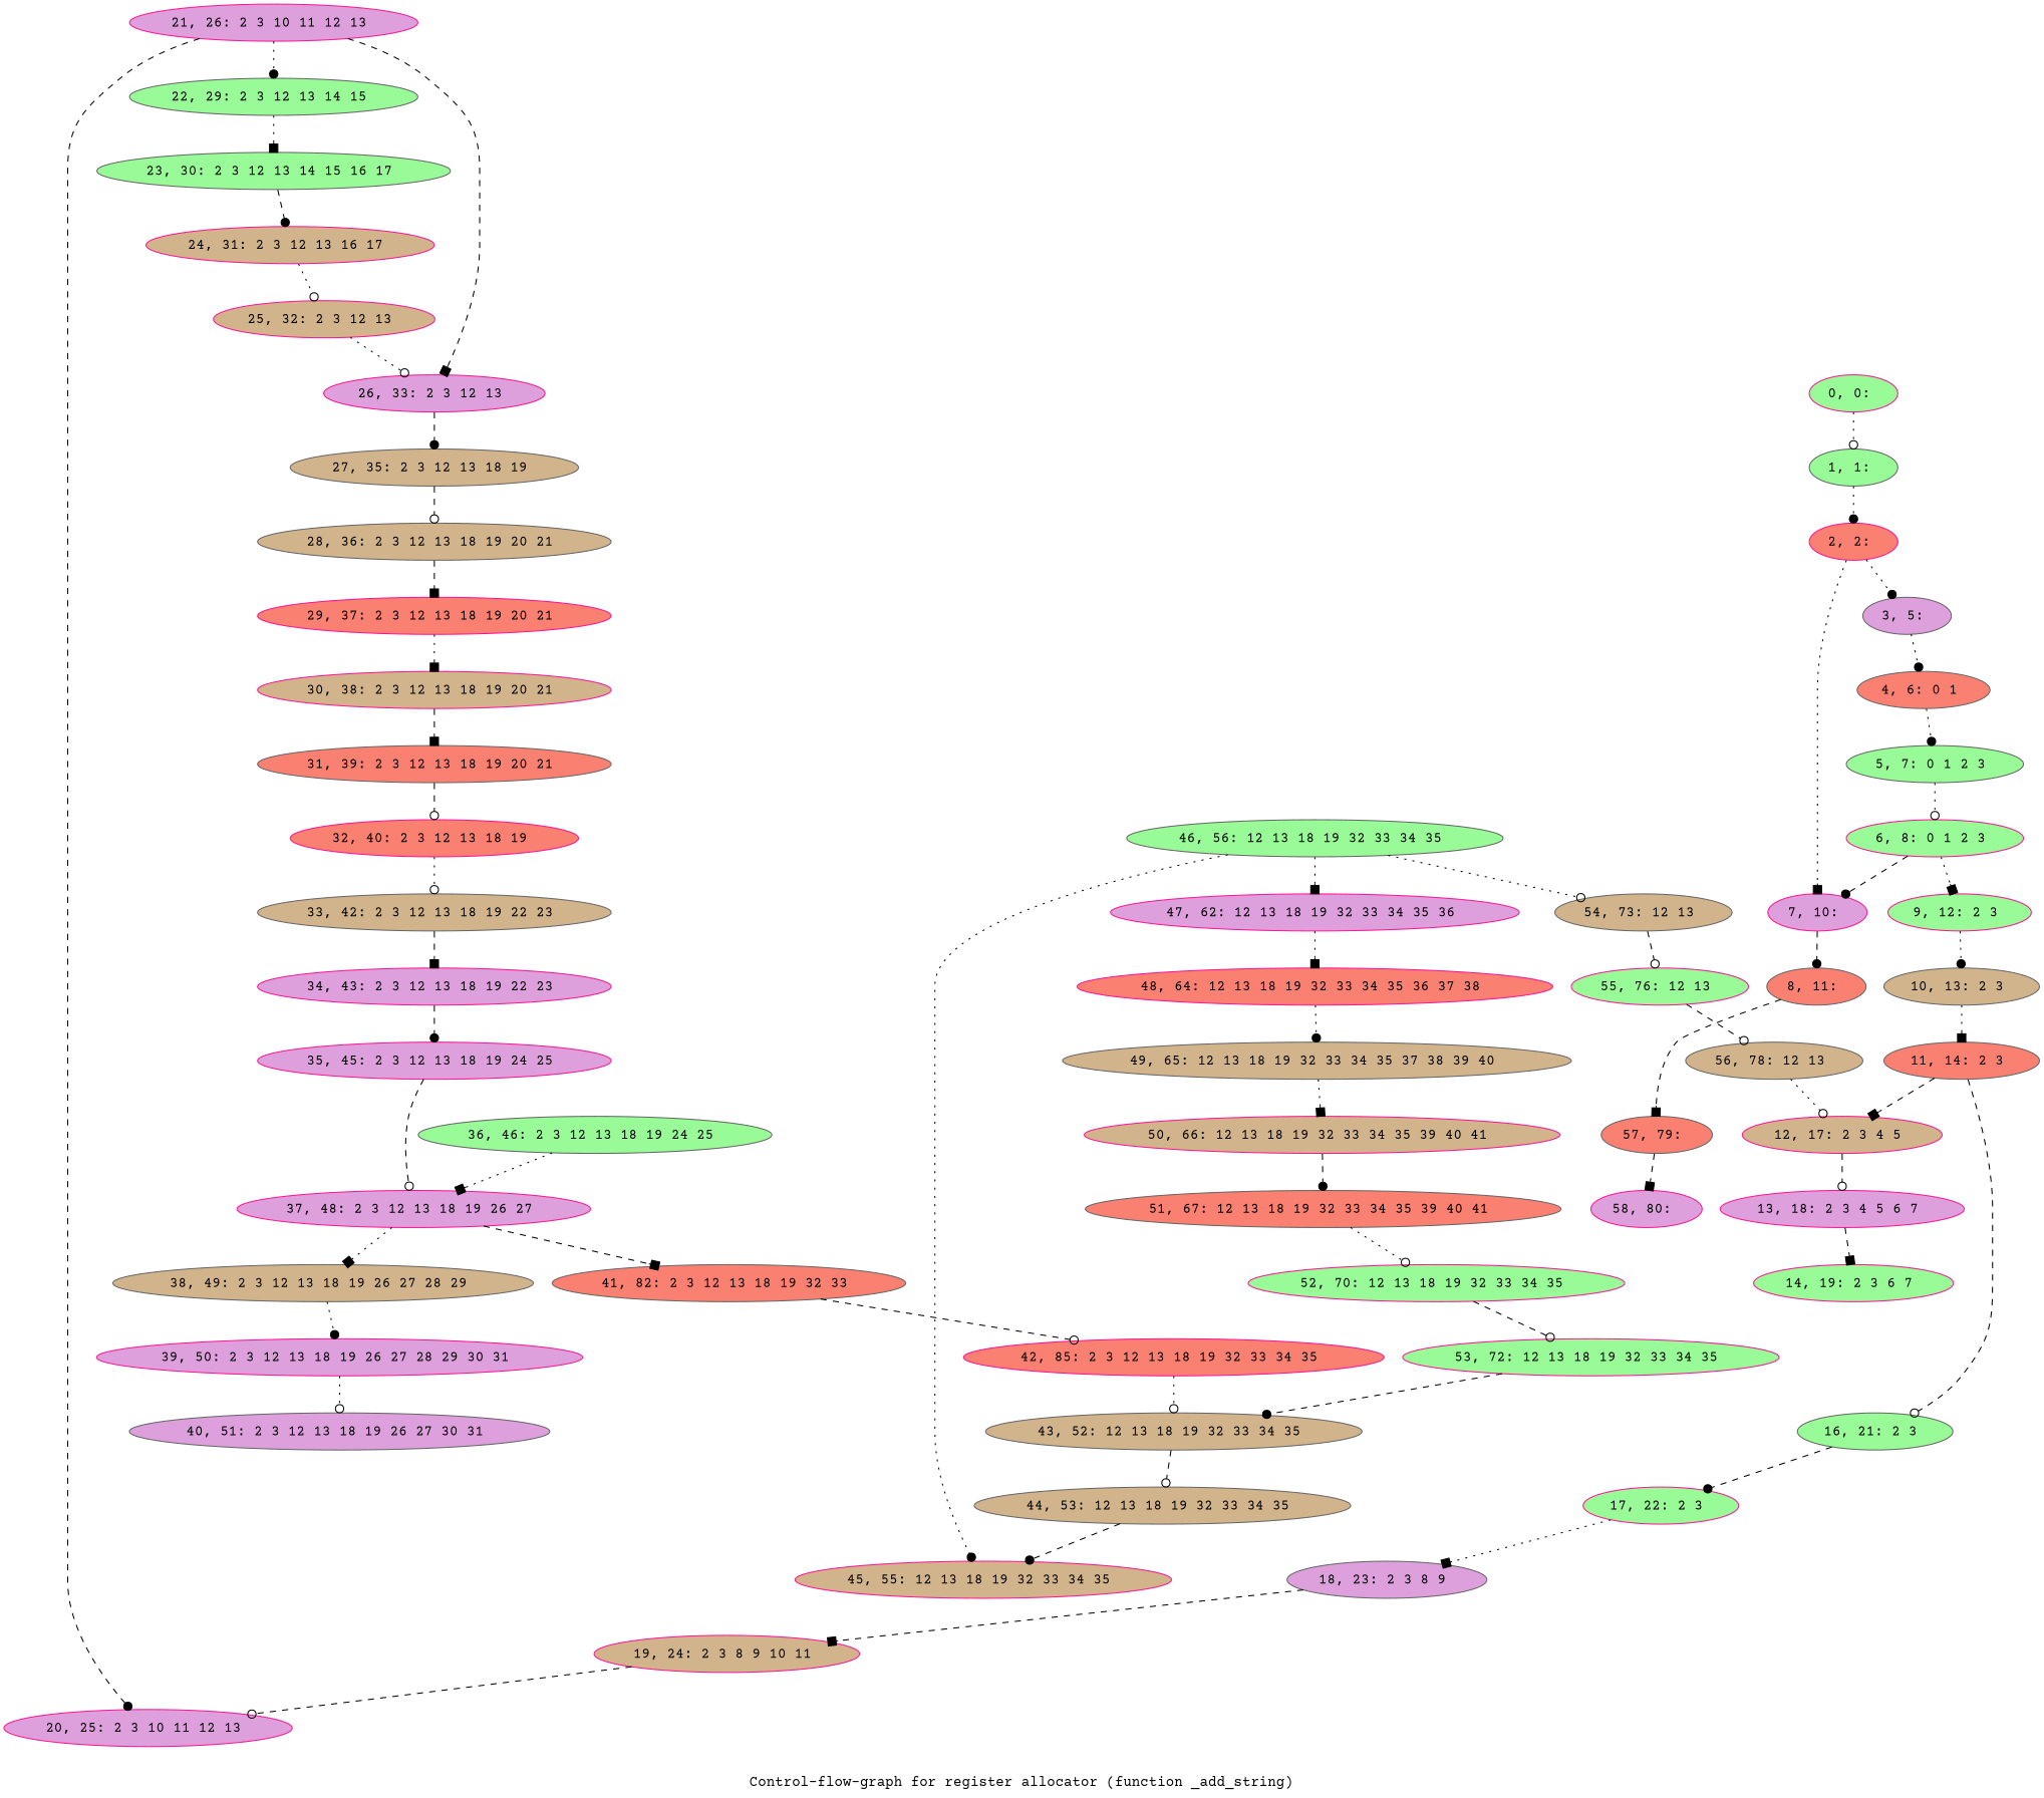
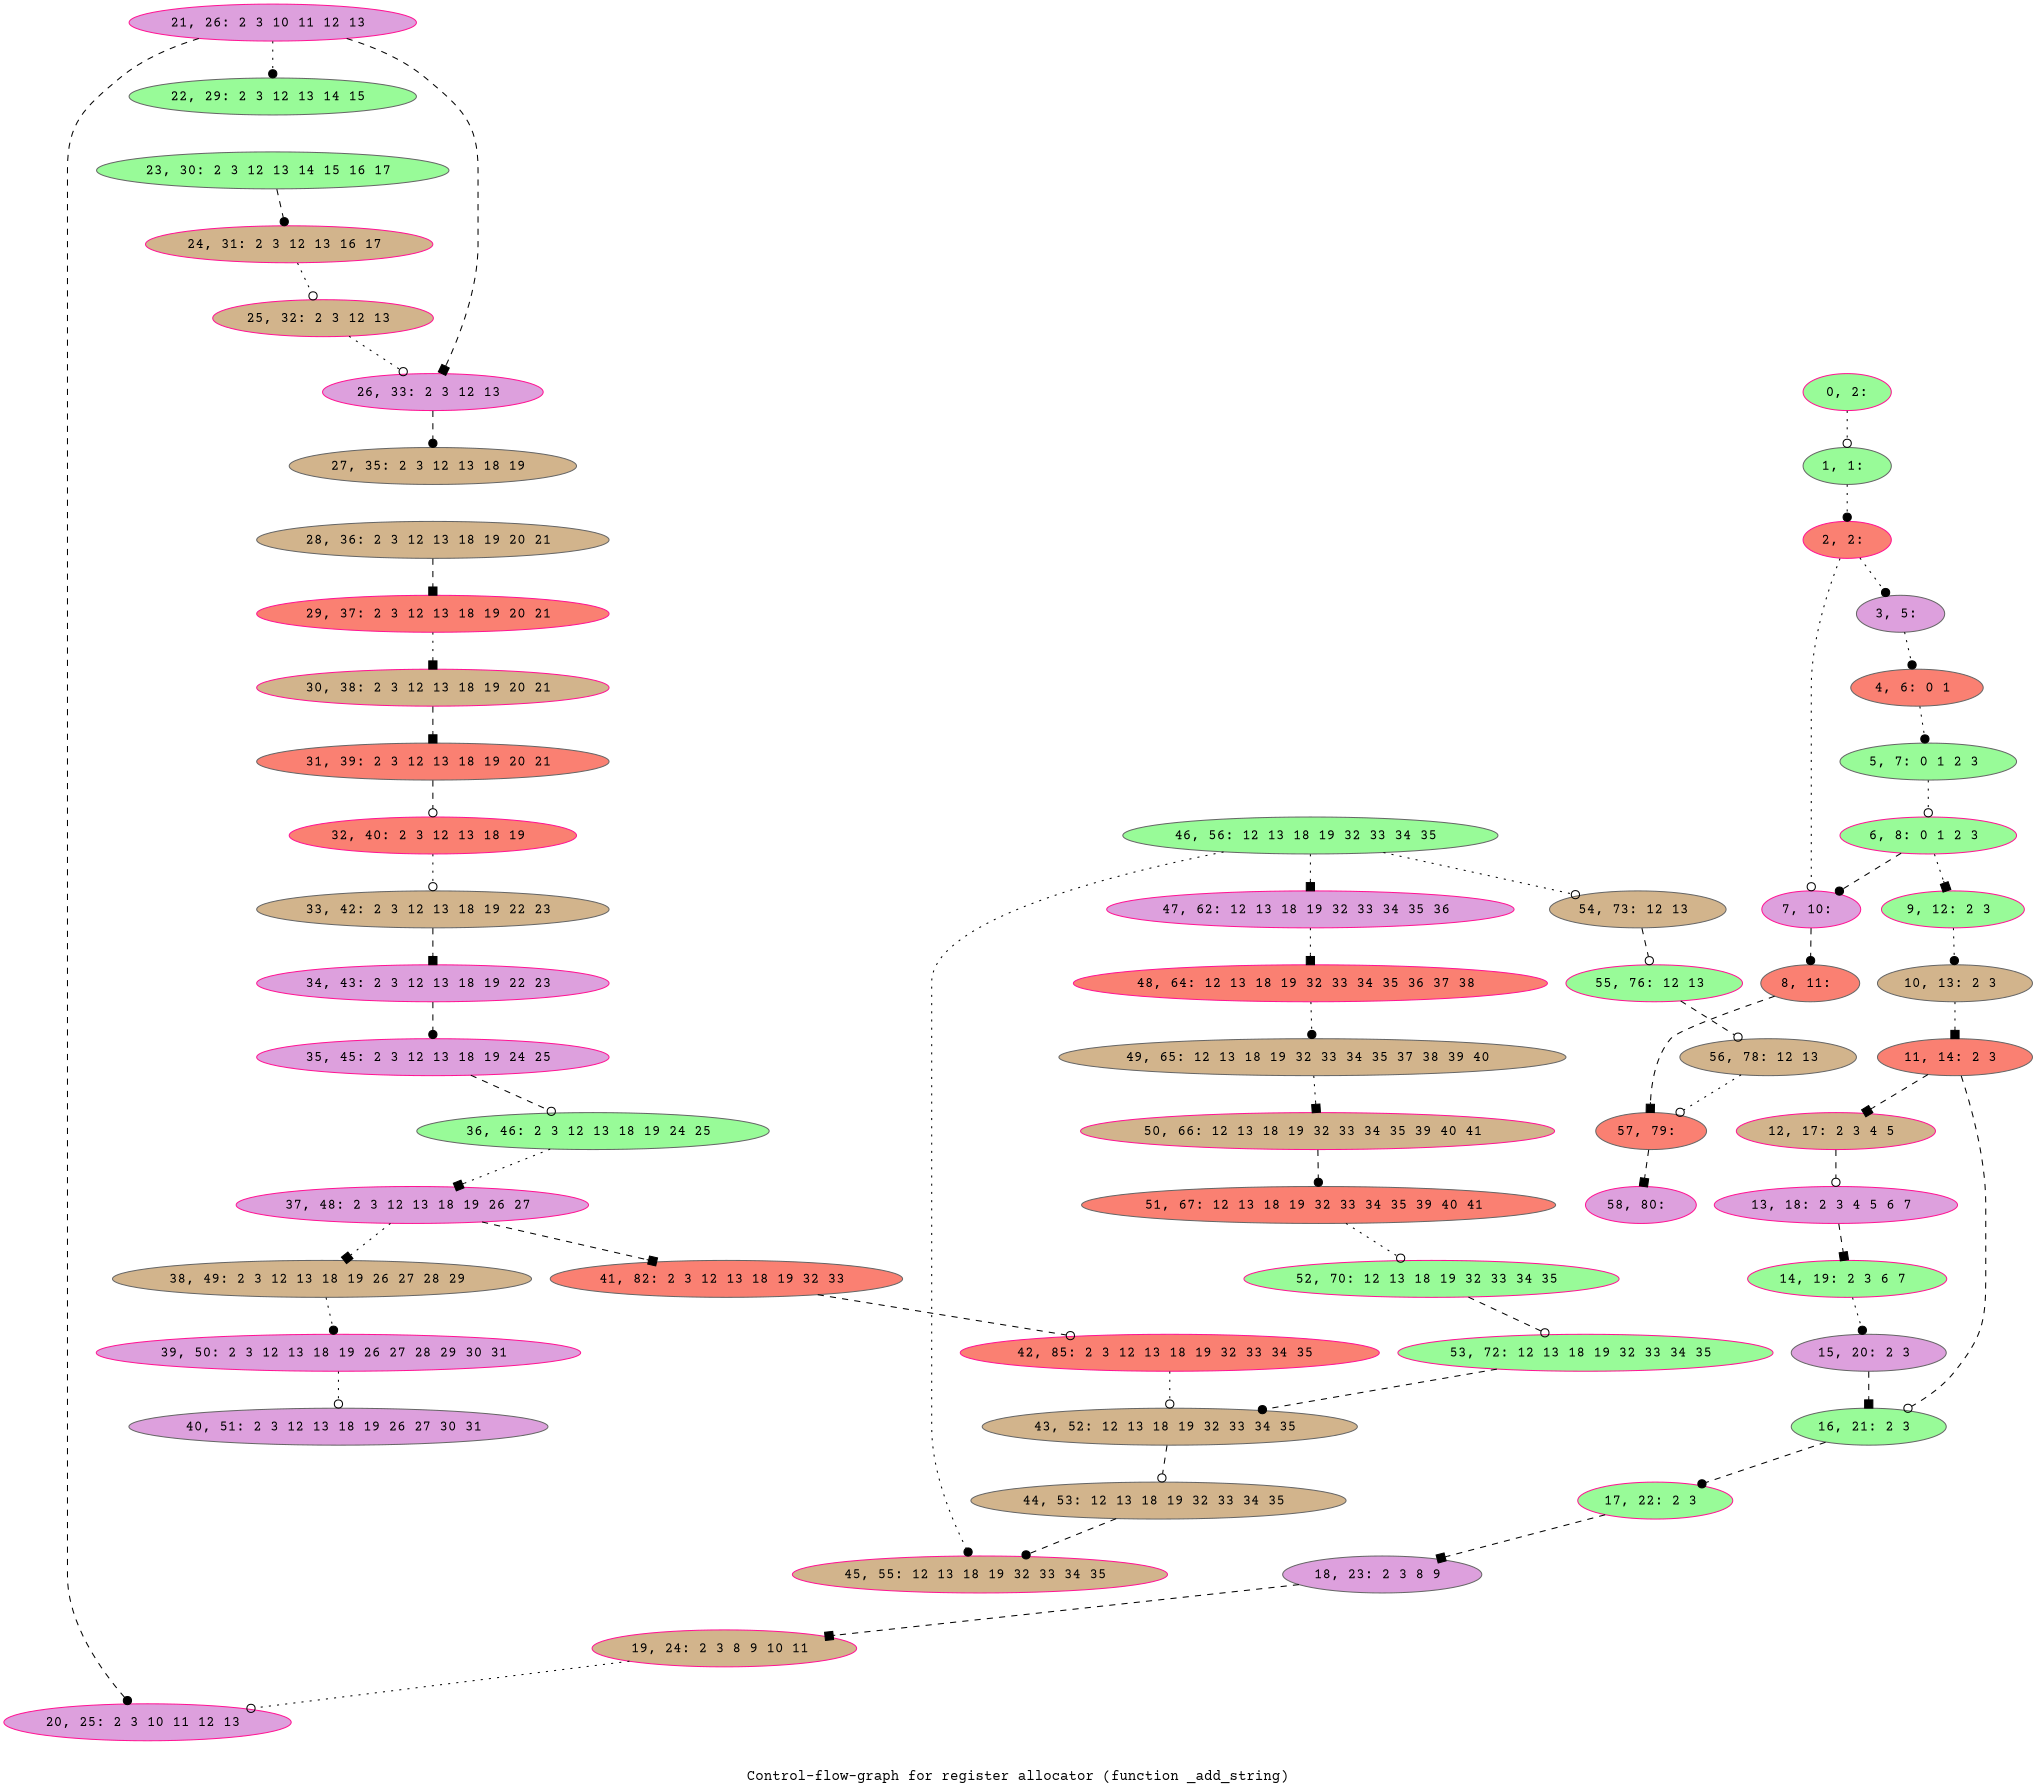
  digraph {
    fontname="Courier Prime"
    label="Control-flow-graph for register allocator (function _add_string)"
    node [color=deeppink fillcolor=tan fontname="Courier Prime" style=filled]
    edge [arrowhead=odot fontname="Courier Prime" style=dashed]
-   n1 [fillcolor=palegreen label="0, 0: "]
+   n1 [fillcolor=palegreen label="0, 2:"]
    n2 [color=gray40 fillcolor=palegreen label="1, 1: "]
    n3 [fillcolor=salmon label="2, 2: "]
    n4 [color=gray40 fillcolor=plum label="3, 5: "]
    n5 [fillcolor=plum label="7, 10: "]
    n6 [color=gray40 fillcolor=salmon label="4, 6: 0 1 "]
    n7 [color=gray40 fillcolor=salmon label="8, 11: "]
    n8 [color=gray40 fillcolor=palegreen label="5, 7: 0 1 2 3 "]
    n9 [fillcolor=palegreen label="6, 8: 0 1 2 3 "]
    n10 [fillcolor=palegreen label="9, 12: 2 3 "]
    n11 [color=gray40 label="10, 13: 2 3 "]
    n12 [color=gray40 fillcolor=salmon label="57, 79: "]
    n13 [fillcolor=plum label="58, 80: "]
    n14 [color=gray40 fillcolor=salmon label="11, 14: 2 3 "]
    n15 [label="12, 17: 2 3 4 5 "]
    n16 [color=gray40 fillcolor=palegreen label="16, 21: 2 3 "]
    n17 [fillcolor=plum label="13, 18: 2 3 4 5 6 7 "]
    n18 [fillcolor=palegreen label="17, 22: 2 3 "]
    n19 [fillcolor=palegreen label="14, 19: 2 3 6 7 "]
+   n20 [color=gray40 fillcolor=plum label="15, 20: 2 3 "]
    n21 [color=gray40 fillcolor=plum label="18, 23: 2 3 8 9 "]
    n22 [label="19, 24: 2 3 8 9 10 11 "]
    n23 [fillcolor=plum label="20, 25: 2 3 10 11 12 13 "]
    n24 [fillcolor=plum label="21, 26: 2 3 10 11 12 13 "]
    n25 [color=gray40 fillcolor=palegreen label="22, 29: 2 3 12 13 14 15 "]
    n26 [fillcolor=plum label="26, 33: 2 3 12 13 "]
    n27 [color=gray40 fillcolor=palegreen label="23, 30: 2 3 12 13 14 15 16 17 "]
    n28 [color=gray40 label="27, 35: 2 3 12 13 18 19 "]
    n29 [label="24, 31: 2 3 12 13 16 17 "]
    n30 [label="25, 32: 2 3 12 13 "]
    n31 [color=gray40 label="28, 36: 2 3 12 13 18 19 20 21 "]
    n32 [fillcolor=salmon label="29, 37: 2 3 12 13 18 19 20 21 "]
    n33 [label="30, 38: 2 3 12 13 18 19 20 21 "]
    n34 [color=gray40 fillcolor=salmon label="31, 39: 2 3 12 13 18 19 20 21 "]
    n35 [fillcolor=salmon label="32, 40: 2 3 12 13 18 19 "]
    n36 [color=gray40 label="33, 42: 2 3 12 13 18 19 22 23 "]
    n37 [fillcolor=plum label="34, 43: 2 3 12 13 18 19 22 23 "]
    n38 [fillcolor=plum label="35, 45: 2 3 12 13 18 19 24 25 "]
    n39 [color=gray40 fillcolor=palegreen label="36, 46: 2 3 12 13 18 19 24 25 "]
    n40 [fillcolor=plum label="37, 48: 2 3 12 13 18 19 26 27 "]
    n41 [color=gray40 label="38, 49: 2 3 12 13 18 19 26 27 28 29 "]
    n42 [color=gray40 fillcolor=salmon label="41, 82: 2 3 12 13 18 19 32 33 "]
    n43 [fillcolor=plum label="39, 50: 2 3 12 13 18 19 26 27 28 29 30 31 "]
    n44 [color=gray40 fillcolor=plum label="40, 51: 2 3 12 13 18 19 26 27 30 31 "]
    n45 [fillcolor=salmon label="42, 85: 2 3 12 13 18 19 32 33 34 35 "]
    n46 [color=gray40 label="43, 52: 12 13 18 19 32 33 34 35 "]
    n47 [color=gray40 label="44, 53: 12 13 18 19 32 33 34 35 "]
    n48 [label="45, 55: 12 13 18 19 32 33 34 35 "]
    n49 [color=gray40 fillcolor=palegreen label="46, 56: 12 13 18 19 32 33 34 35 "]
    n50 [fillcolor=plum label="47, 62: 12 13 18 19 32 33 34 35 36 "]
    n51 [color=gray40 label="54, 73: 12 13 "]
    n52 [fillcolor=salmon label="48, 64: 12 13 18 19 32 33 34 35 36 37 38 "]
    n53 [fillcolor=palegreen label="55, 76: 12 13 "]
    n54 [color=gray40 label="49, 65: 12 13 18 19 32 33 34 35 37 38 39 40 "]
    n55 [label="50, 66: 12 13 18 19 32 33 34 35 39 40 41 "]
    n56 [color=gray40 fillcolor=salmon label="51, 67: 12 13 18 19 32 33 34 35 39 40 41 "]
    n57 [fillcolor=palegreen label="52, 70: 12 13 18 19 32 33 34 35 "]
    n58 [fillcolor=palegreen label="53, 72: 12 13 18 19 32 33 34 35 "]
    n59 [color=gray40 label="56, 78: 12 13 "]
    n1 -> n2 [style=dotted]
    n2 -> n3 [arrowhead=dot style=dotted]
    n3 -> n4 [arrowhead=dot style=dotted]
-   n3 -> n5 [arrowhead=box style=dotted]
+   n3 -> n5 [style=dotted]
    n4 -> n6 [arrowhead=dot style=dotted]
    n5 -> n7 [arrowhead=dot]
    n6 -> n8 [arrowhead=dot style=dotted]
    n7 -> n12 [arrowhead=box]
    n8 -> n9 [style=dotted]
    n9 -> n5 [arrowhead=dot]
    n9 -> n10 [arrowhead=box style=dotted]
    n10 -> n11 [arrowhead=dot style=dotted]
    n11 -> n14 [arrowhead=box style=dotted]
    n12 -> n13 [arrowhead=box]
    n14 -> n15 [arrowhead=box]
    n14 -> n16
    n15 -> n17
    n16 -> n18 [arrowhead=dot]
    n17 -> n19 [arrowhead=box]
-   n18 -> n21 [arrowhead=box style=dotted]
+   n18 -> n21 [arrowhead=box]
+   n19 -> n20 [arrowhead=dot style=dotted]
+   n20 -> n16 [arrowhead=box]
    n21 -> n22 [arrowhead=box]
-   n22 -> n23
+   n22 -> n23 [style=dotted]
    n24 -> n23 [arrowhead=dot]
    n24 -> n25 [arrowhead=dot style=dotted]
    n24 -> n26 [arrowhead=box]
-   n25 -> n27 [arrowhead=box style=dotted]
    n26 -> n28 [arrowhead=dot]
    n27 -> n29 [arrowhead=dot]
-   n28 -> n31
    n29 -> n30 [style=dotted]
    n30 -> n26 [style=dotted]
    n31 -> n32 [arrowhead=box]
    n32 -> n33 [arrowhead=box style=dotted]
    n33 -> n34 [arrowhead=box]
    n34 -> n35
    n35 -> n36 [style=dotted]
    n36 -> n37 [arrowhead=box]
    n37 -> n38 [arrowhead=dot]
-   n38 -> n40
+   n38 -> n39
    n39 -> n40 [arrowhead=box style=dotted]
    n40 -> n41 [arrowhead=box style=dotted]
    n40 -> n42 [arrowhead=box]
    n41 -> n43 [arrowhead=dot style=dotted]
    n42 -> n45
    n43 -> n44 [style=dotted]
    n45 -> n46 [style=dotted]
    n46 -> n47
    n47 -> n48 [arrowhead=dot]
    n49 -> n48 [arrowhead=dot style=dotted]
    n49 -> n50 [arrowhead=box style=dotted]
    n49 -> n51 [style=dotted]
    n50 -> n52 [arrowhead=box style=dotted]
    n51 -> n53
    n52 -> n54 [arrowhead=dot style=dotted]
    n53 -> n59
    n54 -> n55 [arrowhead=box style=dotted]
    n55 -> n56 [arrowhead=dot]
    n56 -> n57 [style=dotted]
    n57 -> n58
    n58 -> n46 [arrowhead=dot]
-   n59 -> n15 [style=dotted]
+   n59 -> n12 [style=dotted]
  }
